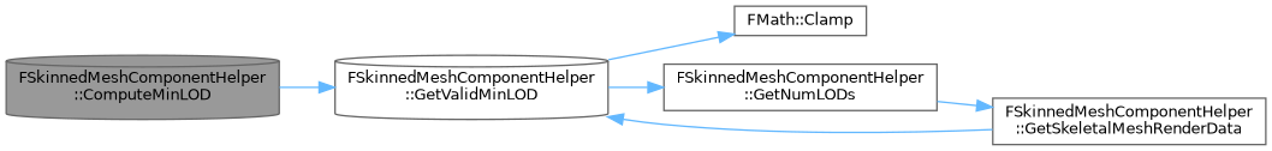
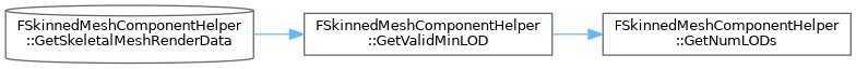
  digraph {
    rankdir=LR
    node [color=grey40 fillcolor=white fontname=Helvetica fontsize=10 shape=box style=filled]
    edge [color=steelblue1 fontname=Helvetica fontsize=10 labelfontname=Helvetica labelfontsize=10 style=solid]
-   n1 [color=gray40 fillcolor=grey60 fontcolor=black height=0.2 label="FSkinnedMeshComponentHelper\l::ComputeMinLOD" shape=cylinder width=0.4]
-   n2 [height=0.2 label="FSkinnedMeshComponentHelper\l::GetValidMinLOD" shape=cylinder width=0.4]
-   n3 [height=0.2 label="FMath::Clamp" width=0.4]
+   n2 [height=0.2 label="FSkinnedMeshComponentHelper\l::GetValidMinLOD" width=0.4]
    n4 [height=0.2 label="FSkinnedMeshComponentHelper\l::GetNumLODs" width=0.4]
-   n5 [height=0.2 label="FSkinnedMeshComponentHelper\l::GetSkeletalMeshRenderData" width=0.4]
-   n1 -> n2
-   n2 -> n3
+   n5 [height=0.2 label="FSkinnedMeshComponentHelper\l::GetSkeletalMeshRenderData" shape=cylinder width=0.4]
    n2 -> n4
-   n4 -> n5
    n5 -> n2
  }
